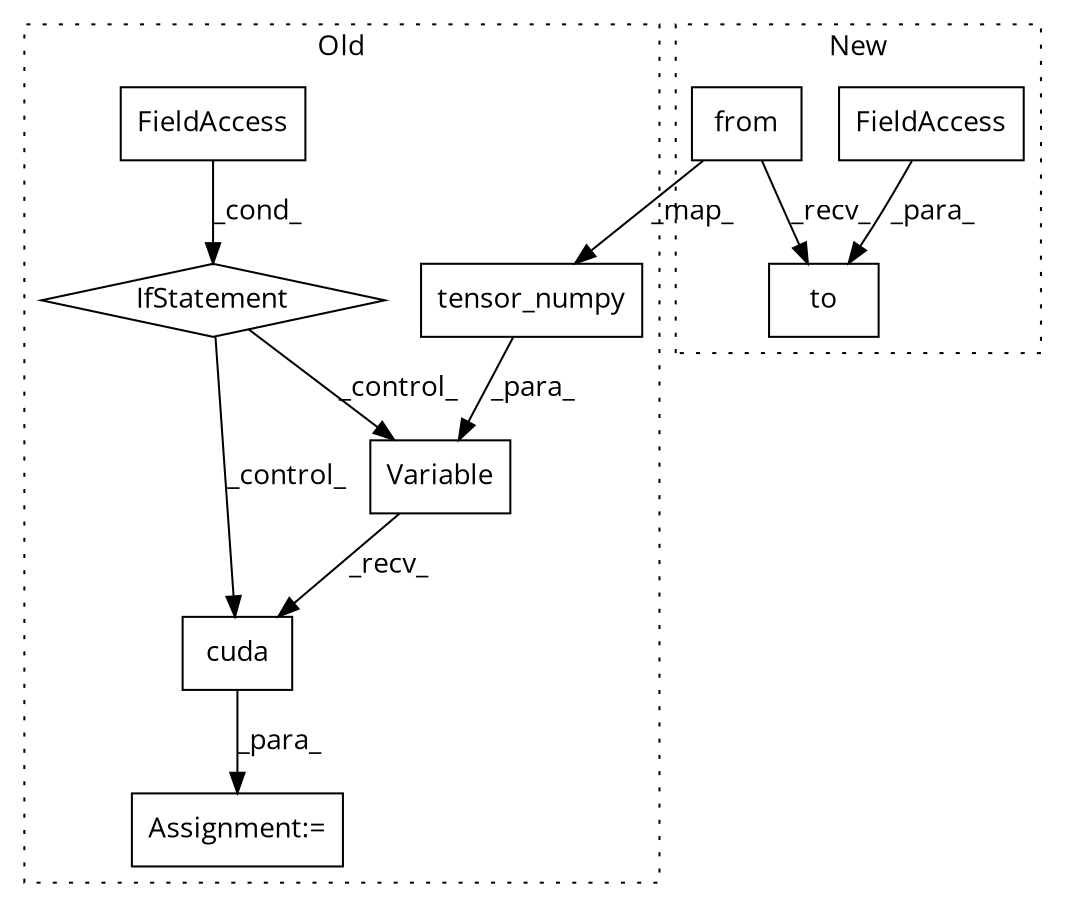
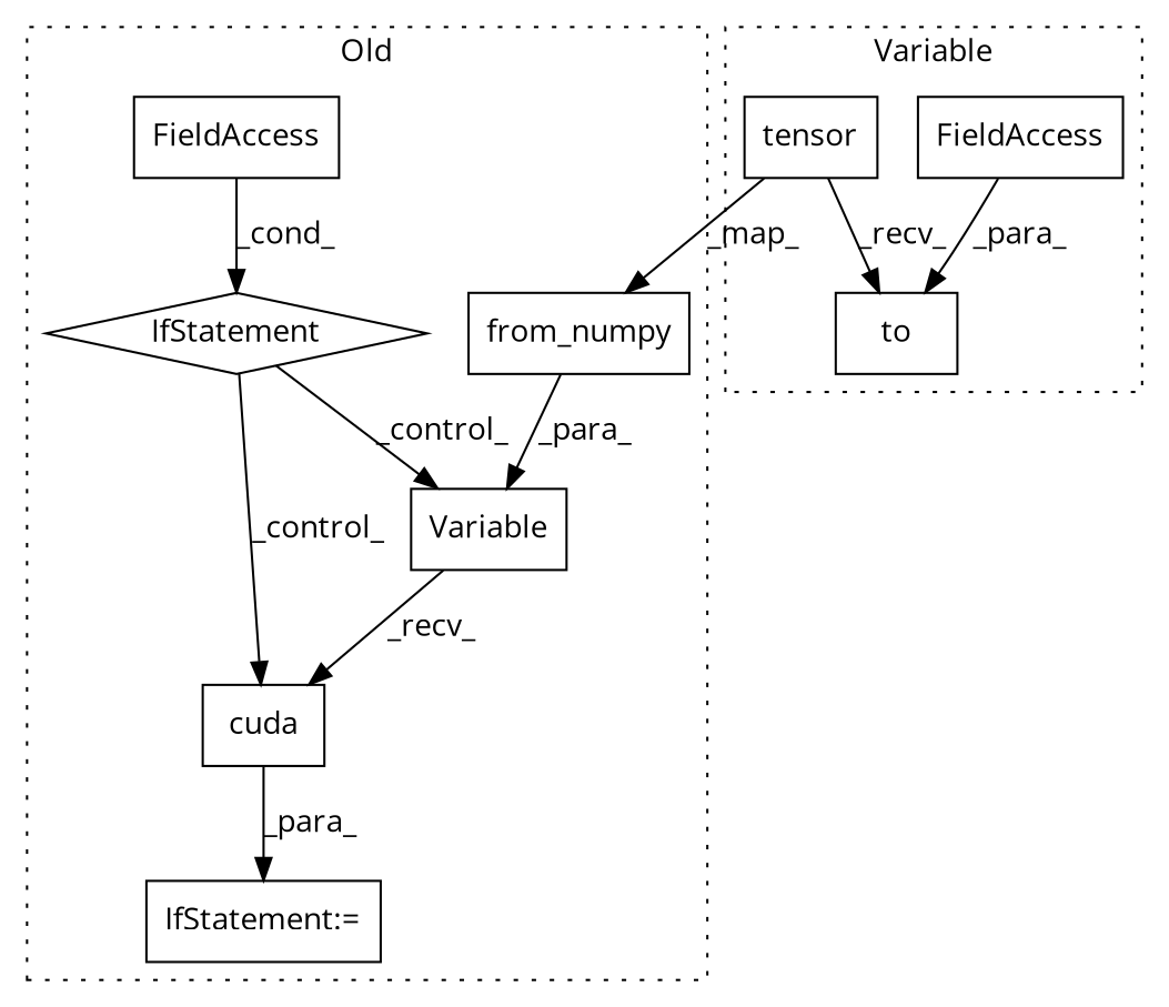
  digraph {
    fontname="Open Sans"
    node [a=32 fontname="Open Sans" l=6 shape=box]
    edge [fontname="Open Sans"]
-   n1 [l="11,1" label=tensor_numpy s="4532,4549"]
+   n1 [l="11,1" label=from_numpy s="4532,4549"]
    n2 [l="9,1" label=Variable s="4517,4550"]
    n3 [label=cuda s=4798]
    n4 [a=22 l=4 label=FieldAccess s=4766]
    n5 [a=25 l="4,2" label=IfStatement s="4762,4770" shape=diamond]
-   n6 [a=7 l=1 label="Assignment:=" s=4788]
-   n7 [l="7,1" label=from s="4365,4378"]
+   n6 [a=7 l=1 label="IfStatement:=" s=4788]
+   n7 [l="7,1" label=tensor s="4365,4378"]
    n8 [l="3,1" label=to s="4380,4389"]
    n9 [a=22 label=FieldAccess s=4383]
    subgraph cluster_1 {
      label=Old
      style=dotted
      n1
      n2
      n3
      n4
      n5
      n6
    }
    subgraph cluster_2 {
-     label=New
+     label=Variable
      style=dotted
      n7
      n8
      n9
    }
    n1 -> n2 [label=_para_]
    n2 -> n3 [label=_recv_]
    n3 -> n6 [label=_para_]
    n4 -> n5 [label=_cond_]
    n5 -> n2 [label=_control_]
    n5 -> n3 [label=_control_]
    n7 -> n1 [label=_map_]
    n7 -> n8 [label=_recv_]
    n9 -> n8 [label=_para_]
  }
